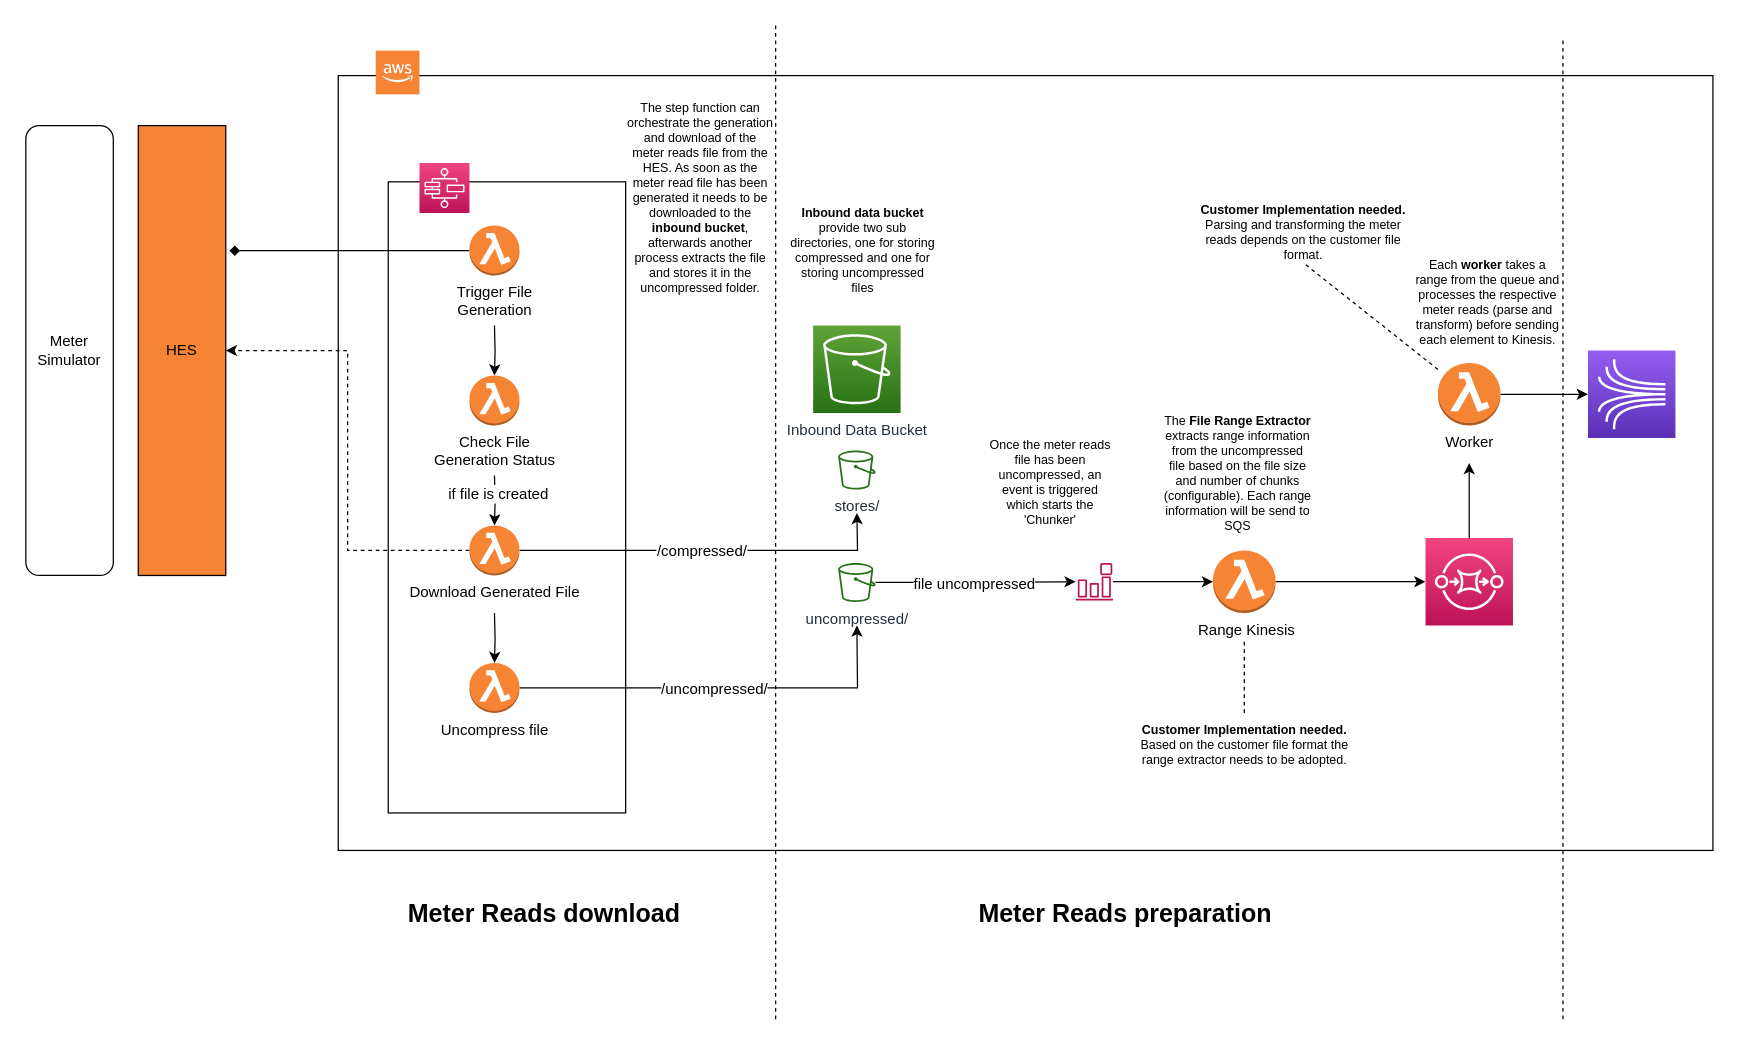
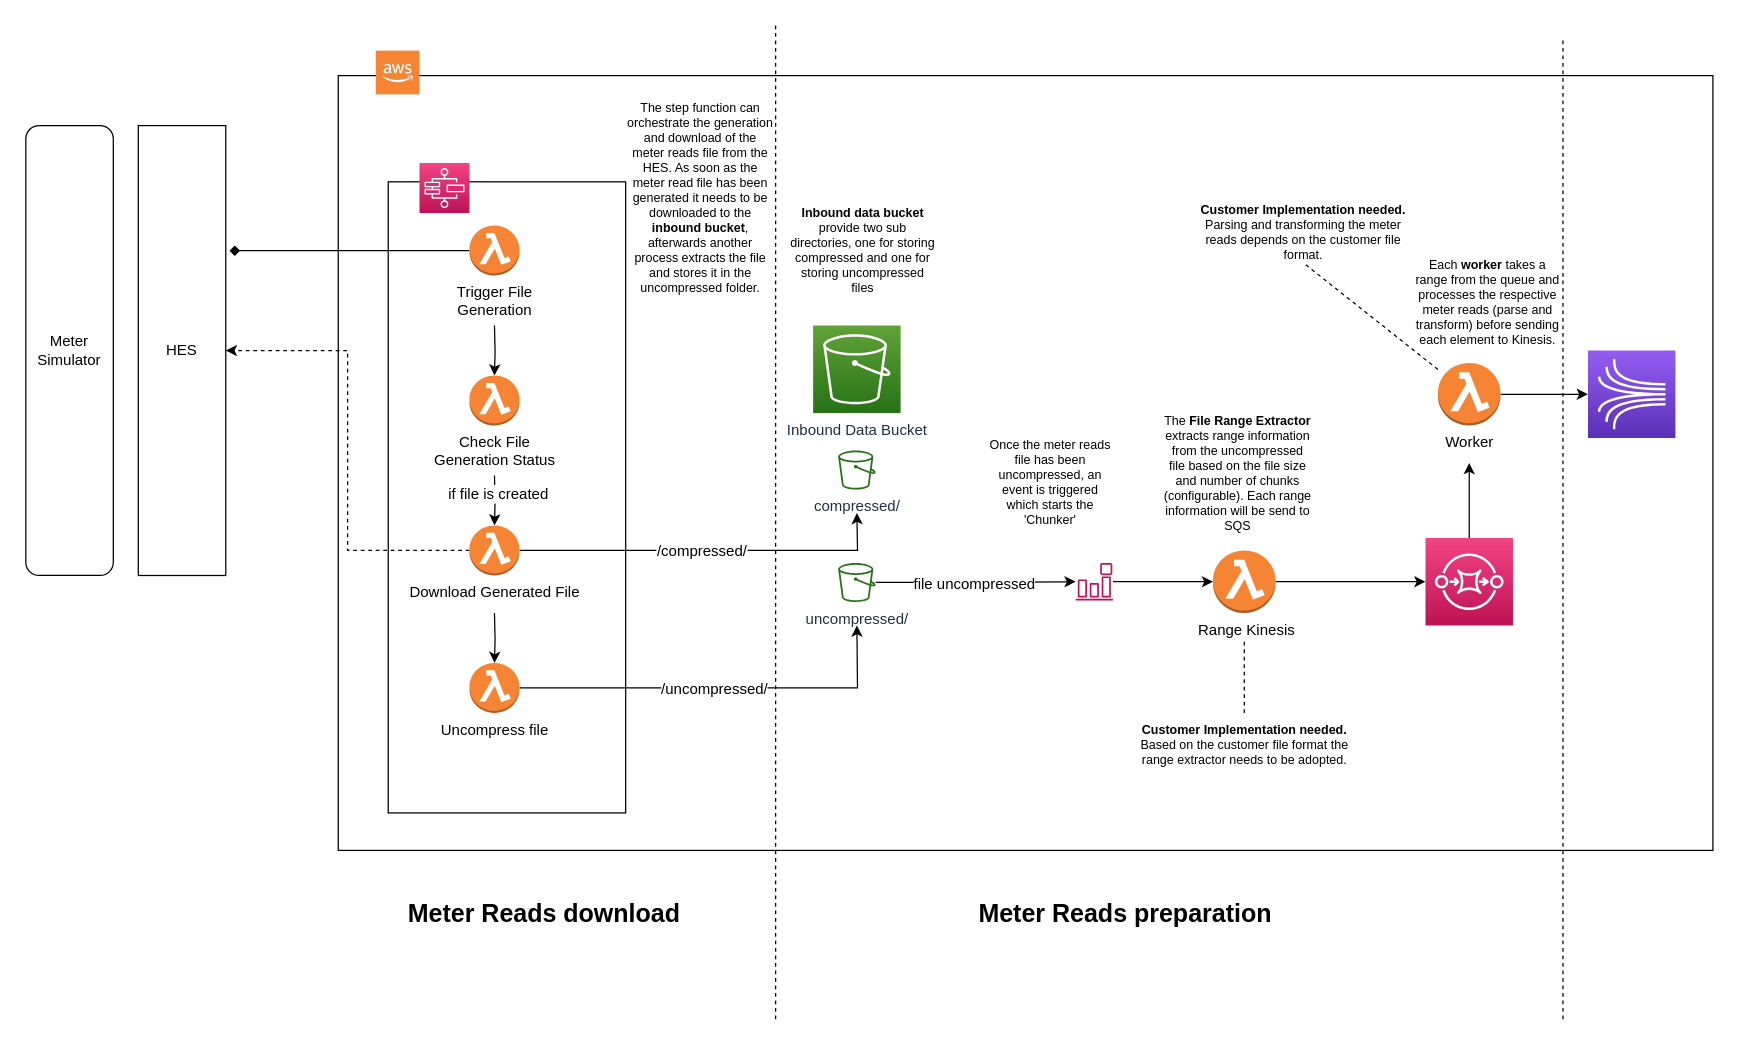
  <mxCell id="0" />
  <mxCell id="1" parent="0" />
  <mxCell id="2" value="" style="rounded=0;whiteSpace=wrap;html=1;fillColor=none;" vertex="1" parent="1"><mxGeometry x="270" y="60" width="1100" height="620" as="geometry" /></mxCell>
  <mxCell id="3" value="" style="rounded=0;whiteSpace=wrap;html=1;fillColor=none;" vertex="1" parent="1"><mxGeometry x="310" y="145" width="190" height="505" as="geometry" /></mxCell>
  <mxCell id="4" value="Meter Simulator" style="whiteSpace=wrap;html=1;rounded=1;" vertex="1" parent="1"><mxGeometry x="20" y="100" width="70" height="360" as="geometry" /></mxCell>
- <mxCell id="5" value="HES" style="rounded=0;whiteSpace=wrap;html=1;fillColor=#f58534;" vertex="1" parent="1"><mxGeometry x="110" y="100" width="70" height="360" as="geometry" /></mxCell>
+ <mxCell id="5" value="HES" style="rounded=0;whiteSpace=wrap;html=1;" vertex="1" parent="1"><mxGeometry x="110" y="100" width="70" height="360" as="geometry" /></mxCell>
  <mxCell id="6" value="" style="outlineConnect=0;dashed=0;verticalLabelPosition=bottom;verticalAlign=top;align=center;html=1;shape=mxgraph.aws3.cloud_2;fillColor=#F58534;gradientColor=none;" vertex="1" parent="1"><mxGeometry x="300" y="40" width="35" height="35" as="geometry" /></mxCell>
  <mxCell id="7" style="edgeStyle=orthogonalEdgeStyle;rounded=0;orthogonalLoop=1;jettySize=auto;html=1;entryX=1.043;entryY=0.278;entryDx=0;entryDy=0;entryPerimeter=0;endArrow=diamond;" edge="1" parent="1" source="9" target="5"><mxGeometry relative="1" as="geometry" /></mxCell>
  <mxCell id="8" style="edgeStyle=orthogonalEdgeStyle;rounded=0;orthogonalLoop=1;jettySize=auto;html=1;" edge="1" parent="1" target="13"><mxGeometry relative="1" as="geometry"><mxPoint x="395" y="260" as="sourcePoint" /></mxGeometry></mxCell>
  <mxCell id="9" value="&lt;div&gt;Trigger File &lt;br&gt;&lt;/div&gt;&lt;div&gt;Generation&lt;/div&gt;" style="outlineConnect=0;dashed=0;verticalLabelPosition=bottom;verticalAlign=top;align=center;html=1;shape=mxgraph.aws3.lambda_function;fillColor=#F58534;gradientColor=none;" vertex="1" parent="1"><mxGeometry x="375" y="180" width="40" height="40" as="geometry" /></mxCell>
  <mxCell id="10" value="" style="outlineConnect=0;fontColor=#232F3E;gradientColor=#F34482;gradientDirection=north;fillColor=#BC1356;strokeColor=#ffffff;dashed=0;verticalLabelPosition=bottom;verticalAlign=top;align=center;html=1;fontSize=12;fontStyle=0;aspect=fixed;shape=mxgraph.aws4.resourceIcon;resIcon=mxgraph.aws4.step_functions;" vertex="1" parent="1"><mxGeometry x="335" y="130" width="40" height="40" as="geometry" /></mxCell>
  <mxCell id="11" style="edgeStyle=orthogonalEdgeStyle;rounded=0;orthogonalLoop=1;jettySize=auto;html=1;entryX=0.5;entryY=0;entryDx=0;entryDy=0;entryPerimeter=0;" edge="1" parent="1" target="18"><mxGeometry relative="1" as="geometry"><mxPoint x="395" y="380" as="sourcePoint" /></mxGeometry></mxCell>
  <mxCell id="12" value="if file is created" style="text;html=1;align=center;verticalAlign=middle;resizable=0;points=[];labelBackgroundColor=#ffffff;" vertex="1" connectable="0" parent="11"><mxGeometry x="-0.25" y="2" relative="1" as="geometry"><mxPoint as="offset" /></mxGeometry></mxCell>
  <mxCell id="13" value="&lt;div&gt;Check File &lt;br&gt;&lt;/div&gt;&lt;div&gt;Generation Status&lt;/div&gt;" style="outlineConnect=0;dashed=0;verticalLabelPosition=bottom;verticalAlign=top;align=center;html=1;shape=mxgraph.aws3.lambda_function;fillColor=#F58534;gradientColor=none;" vertex="1" parent="1"><mxGeometry x="375" y="300" width="40" height="40" as="geometry" /></mxCell>
  <mxCell id="14" style="edgeStyle=orthogonalEdgeStyle;rounded=0;orthogonalLoop=1;jettySize=auto;html=1;" edge="1" parent="1" source="18"><mxGeometry relative="1" as="geometry"><mxPoint x="685" y="410" as="targetPoint" /></mxGeometry></mxCell>
  <mxCell id="15" value="/compressed/" style="text;html=1;align=center;verticalAlign=middle;resizable=0;points=[];labelBackgroundColor=#ffffff;" vertex="1" connectable="0" parent="14"><mxGeometry x="0.361" relative="1" as="geometry"><mxPoint x="-59" as="offset" /></mxGeometry></mxCell>
  <mxCell id="16" style="edgeStyle=orthogonalEdgeStyle;rounded=0;orthogonalLoop=1;jettySize=auto;html=1;" edge="1" parent="1" target="21"><mxGeometry relative="1" as="geometry"><mxPoint x="395" y="490" as="sourcePoint" /></mxGeometry></mxCell>
  <mxCell id="17" style="edgeStyle=orthogonalEdgeStyle;rounded=0;orthogonalLoop=1;jettySize=auto;html=1;dashed=1;" edge="1" parent="1" source="18" target="5"><mxGeometry relative="1" as="geometry" /></mxCell>
  <mxCell id="18" value="Download Generated File" style="outlineConnect=0;dashed=0;verticalLabelPosition=bottom;verticalAlign=top;align=center;html=1;shape=mxgraph.aws3.lambda_function;fillColor=#F58534;gradientColor=none;" vertex="1" parent="1"><mxGeometry x="375" y="420" width="40" height="40" as="geometry" /></mxCell>
  <mxCell id="19" style="edgeStyle=orthogonalEdgeStyle;rounded=0;orthogonalLoop=1;jettySize=auto;html=1;" edge="1" parent="1" source="21"><mxGeometry relative="1" as="geometry"><mxPoint x="685" y="500" as="targetPoint" /></mxGeometry></mxCell>
  <mxCell id="20" value="/uncompressed/" style="text;html=1;align=center;verticalAlign=middle;resizable=0;points=[];labelBackgroundColor=#ffffff;" vertex="1" connectable="0" parent="19"><mxGeometry x="0.46" y="-5" relative="1" as="geometry"><mxPoint x="-79" y="-5" as="offset" /></mxGeometry></mxCell>
  <mxCell id="21" value="Uncompress file" style="outlineConnect=0;dashed=0;verticalLabelPosition=bottom;verticalAlign=top;align=center;html=1;shape=mxgraph.aws3.lambda_function;fillColor=#F58534;gradientColor=none;" vertex="1" parent="1"><mxGeometry x="375" y="530" width="40" height="40" as="geometry" /></mxCell>
  <mxCell id="22" style="edgeStyle=orthogonalEdgeStyle;rounded=0;orthogonalLoop=1;jettySize=auto;html=1;" edge="1" parent="1" source="39" target="26"><mxGeometry relative="1" as="geometry" /></mxCell>
  <mxCell id="23" value="file uncompressed" style="text;html=1;align=center;verticalAlign=middle;resizable=0;points=[];labelBackgroundColor=#ffffff;" vertex="1" connectable="0" parent="22"><mxGeometry x="-0.02" y="-1" relative="1" as="geometry"><mxPoint as="offset" /></mxGeometry></mxCell>
  <mxCell id="24" value="Inbound Data Bucket" style="outlineConnect=0;fontColor=#232F3E;gradientColor=#60A337;gradientDirection=north;fillColor=#277116;strokeColor=#ffffff;dashed=0;verticalLabelPosition=bottom;verticalAlign=top;align=center;html=1;fontSize=12;fontStyle=0;aspect=fixed;shape=mxgraph.aws4.resourceIcon;resIcon=mxgraph.aws4.s3;" vertex="1" parent="1"><mxGeometry x="650" y="260" width="70" height="70" as="geometry" /></mxCell>
  <mxCell id="25" style="edgeStyle=orthogonalEdgeStyle;rounded=0;orthogonalLoop=1;jettySize=auto;html=1;" edge="1" parent="1" source="26" target="28"><mxGeometry relative="1" as="geometry" /></mxCell>
  <mxCell id="26" value="" style="outlineConnect=0;fontColor=#232F3E;gradientColor=none;fillColor=#BC1356;strokeColor=none;dashed=0;verticalLabelPosition=bottom;verticalAlign=top;align=center;html=1;fontSize=12;fontStyle=0;aspect=fixed;pointerEvents=1;shape=mxgraph.aws4.event_event_based;" vertex="1" parent="1"><mxGeometry x="860" y="450" width="30" height="30" as="geometry" /></mxCell>
  <mxCell id="27" style="edgeStyle=orthogonalEdgeStyle;rounded=0;orthogonalLoop=1;jettySize=auto;html=1;" edge="1" parent="1" source="28" target="30"><mxGeometry relative="1" as="geometry" /></mxCell>
  <mxCell id="28" value="&amp;nbsp;Range Kinesis&lt;br&gt;&lt;div&gt;&lt;br&gt;&lt;/div&gt;&lt;div&gt;&lt;br&gt;&lt;/div&gt;" style="outlineConnect=0;dashed=0;verticalLabelPosition=bottom;verticalAlign=top;align=center;html=1;shape=mxgraph.aws3.lambda_function;fillColor=#F58534;gradientColor=none;" vertex="1" parent="1"><mxGeometry x="970" y="440" width="50" height="50" as="geometry" /></mxCell>
  <mxCell id="29" style="edgeStyle=orthogonalEdgeStyle;rounded=0;orthogonalLoop=1;jettySize=auto;html=1;" edge="1" parent="1" source="30"><mxGeometry relative="1" as="geometry"><mxPoint x="1175" y="370" as="targetPoint" /></mxGeometry></mxCell>
  <mxCell id="30" value="" style="outlineConnect=0;fontColor=#232F3E;gradientColor=#F34482;gradientDirection=north;fillColor=#BC1356;strokeColor=#ffffff;dashed=0;verticalLabelPosition=bottom;verticalAlign=top;align=center;html=1;fontSize=12;fontStyle=0;aspect=fixed;shape=mxgraph.aws4.resourceIcon;resIcon=mxgraph.aws4.sqs;" vertex="1" parent="1"><mxGeometry x="1140" y="430" width="70" height="70" as="geometry" /></mxCell>
  <mxCell id="31" style="edgeStyle=orthogonalEdgeStyle;rounded=0;orthogonalLoop=1;jettySize=auto;html=1;" edge="1" parent="1" source="32" target="33"><mxGeometry relative="1" as="geometry" /></mxCell>
  <mxCell id="32" value="Worker" style="outlineConnect=0;dashed=0;verticalLabelPosition=bottom;verticalAlign=top;align=center;html=1;shape=mxgraph.aws3.lambda_function;fillColor=#F58534;gradientColor=none;" vertex="1" parent="1"><mxGeometry x="1150" y="290" width="50" height="50" as="geometry" /></mxCell>
  <mxCell id="33" value="" style="outlineConnect=0;fontColor=#232F3E;gradientColor=#945DF2;gradientDirection=north;fillColor=#5A30B5;strokeColor=#ffffff;dashed=0;verticalLabelPosition=bottom;verticalAlign=top;align=center;html=1;fontSize=12;fontStyle=0;aspect=fixed;shape=mxgraph.aws4.resourceIcon;resIcon=mxgraph.aws4.kinesis;" vertex="1" parent="1"><mxGeometry x="1270" y="280" width="70" height="70" as="geometry" /></mxCell>
  <mxCell id="34" value="" style="endArrow=none;dashed=1;html=1;" edge="1" parent="1"><mxGeometry width="50" height="50" relative="1" as="geometry"><mxPoint x="620" y="815" as="sourcePoint" /><mxPoint x="620" y="20" as="targetPoint" /></mxGeometry></mxCell>
  <mxCell id="35" value="" style="endArrow=none;dashed=1;html=1;" edge="1" parent="1"><mxGeometry width="50" height="50" relative="1" as="geometry"><mxPoint x="1250" y="815" as="sourcePoint" /><mxPoint x="1250" y="30" as="targetPoint" /></mxGeometry></mxCell>
  <mxCell id="36" value="Meter Reads download" style="text;html=1;strokeColor=none;fillColor=none;align=center;verticalAlign=middle;whiteSpace=wrap;rounded=0;fontStyle=1;fontSize=20;" vertex="1" parent="1"><mxGeometry x="320" y="720" width="230" height="20" as="geometry" /></mxCell>
  <mxCell id="37" value="Meter Reads preparation" style="text;html=1;strokeColor=none;fillColor=none;align=center;verticalAlign=middle;whiteSpace=wrap;rounded=0;fontStyle=1;fontSize=20;" vertex="1" parent="1"><mxGeometry x="750" y="720" width="300" height="20" as="geometry" /></mxCell>
- <mxCell id="38" value="stores/" style="outlineConnect=0;fontColor=#232F3E;gradientColor=none;fillColor=#277116;strokeColor=none;dashed=0;verticalLabelPosition=bottom;verticalAlign=top;align=center;html=1;fontSize=12;fontStyle=0;aspect=fixed;pointerEvents=1;shape=mxgraph.aws4.bucket;" vertex="1" parent="1"><mxGeometry x="670" y="360" width="30" height="31.2" as="geometry" /></mxCell>
+ <mxCell id="38" value="compressed/" style="outlineConnect=0;fontColor=#232F3E;gradientColor=none;fillColor=#277116;strokeColor=none;dashed=0;verticalLabelPosition=bottom;verticalAlign=top;align=center;html=1;fontSize=12;fontStyle=0;aspect=fixed;pointerEvents=1;shape=mxgraph.aws4.bucket;" vertex="1" parent="1"><mxGeometry x="670" y="360" width="30" height="31.2" as="geometry" /></mxCell>
  <mxCell id="39" value="&lt;div&gt;uncompressed/&lt;/div&gt;&lt;div&gt;&lt;br&gt;&lt;/div&gt;" style="outlineConnect=0;fontColor=#232F3E;gradientColor=none;fillColor=#277116;strokeColor=none;dashed=0;verticalLabelPosition=bottom;verticalAlign=top;align=center;html=1;fontSize=12;fontStyle=0;aspect=fixed;pointerEvents=1;shape=mxgraph.aws4.bucket;" vertex="1" parent="1"><mxGeometry x="670" y="450" width="30" height="31.2" as="geometry" /></mxCell>
  <mxCell id="40" value="&lt;b&gt;Inbound data bucket &lt;/b&gt;provide two sub directories, one for storing compressed and one for storing uncompressed files" style="text;html=1;strokeColor=none;fillColor=none;align=center;verticalAlign=middle;whiteSpace=wrap;rounded=0;fontSize=10;" vertex="1" parent="1"><mxGeometry x="630" y="155" width="120" height="90" as="geometry" /></mxCell>
  <mxCell id="41" value="Once the meter reads file has been uncompressed, an event is triggered which starts the 'Chunker'" style="text;html=1;strokeColor=none;fillColor=none;align=center;verticalAlign=middle;whiteSpace=wrap;rounded=0;fontSize=10;" vertex="1" parent="1"><mxGeometry x="790" y="340" width="100" height="90" as="geometry" /></mxCell>
  <mxCell id="42" value="The &lt;b&gt;File Range Extractor&lt;/b&gt; extracts range information from the uncompressed file based on the file size and number of chunks (configurable). Each range information will be send to SQS" style="text;html=1;strokeColor=none;fillColor=none;align=center;verticalAlign=middle;whiteSpace=wrap;rounded=0;fontSize=10;" vertex="1" parent="1"><mxGeometry x="930" y="325" width="120" height="105" as="geometry" /></mxCell>
  <mxCell id="43" value="Each &lt;b&gt;worker&lt;/b&gt; takes a range from the queue and processes the respective meter reads (parse and transform) before sending each element to Kinesis." style="text;html=1;strokeColor=none;fillColor=none;align=center;verticalAlign=middle;whiteSpace=wrap;rounded=0;fontSize=10;" vertex="1" parent="1"><mxGeometry x="1130" y="188" width="120" height="105" as="geometry" /></mxCell>
  <mxCell id="44" value="The step function can orchestrate the generation and download of the meter reads file from the HES. As soon as the meter read file has been generated it needs to be downloaded to the &lt;b&gt;inbound bucket&lt;/b&gt;, afterwards another process extracts the file and stores it in the uncompressed folder." style="text;html=1;strokeColor=none;fillColor=none;align=center;verticalAlign=middle;whiteSpace=wrap;rounded=0;fontSize=10;" vertex="1" parent="1"><mxGeometry x="500" y="70" width="120" height="175" as="geometry" /></mxCell>
  <mxCell id="45" value="&lt;div&gt;&lt;b&gt;Customer Implementation needed. &lt;/b&gt;&lt;br&gt;&lt;/div&gt;&lt;div&gt;Based on the customer file format the range extractor needs to be adopted. &lt;br&gt;&lt;/div&gt;" style="text;html=1;strokeColor=none;fillColor=none;align=center;verticalAlign=middle;whiteSpace=wrap;rounded=0;fontSize=10;" vertex="1" parent="1"><mxGeometry x="902.5" y="570" width="185" height="50" as="geometry" /></mxCell>
  <mxCell id="46" value="" style="endArrow=none;dashed=1;html=1;fontSize=10;exitX=0.5;exitY=0;exitDx=0;exitDy=0;" edge="1" parent="1" source="45"><mxGeometry width="50" height="50" relative="1" as="geometry"><mxPoint x="1060" y="580" as="sourcePoint" /><mxPoint x="995" y="510" as="targetPoint" /></mxGeometry></mxCell>
  <mxCell id="47" value="&lt;div&gt;&lt;b&gt;Customer Implementation needed. &lt;/b&gt;&lt;br&gt;&lt;/div&gt;&lt;div&gt;Parsing and transforming the meter reads depends on the customer file format. &lt;br&gt;&lt;/div&gt;" style="text;html=1;strokeColor=none;fillColor=none;align=center;verticalAlign=middle;whiteSpace=wrap;rounded=0;fontSize=10;" vertex="1" parent="1"><mxGeometry x="950" y="160" width="185" height="50" as="geometry" /></mxCell>
  <mxCell id="48" value="" style="endArrow=none;dashed=1;html=1;fontSize=10;entryX=0.5;entryY=1;entryDx=0;entryDy=0;" edge="1" parent="1" source="32" target="47"><mxGeometry width="50" height="50" relative="1" as="geometry"><mxPoint x="1080" y="230" as="sourcePoint" /><mxPoint x="1080" y="170" as="targetPoint" /></mxGeometry></mxCell>
